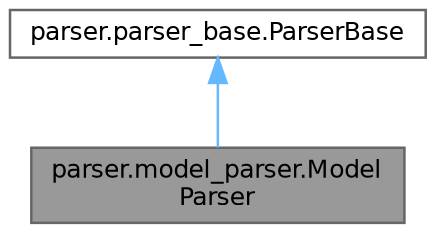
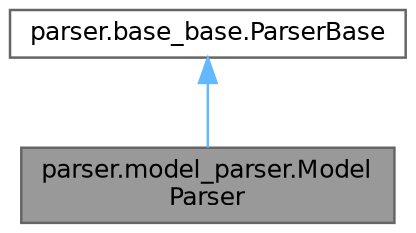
  digraph {
    node [color=gray40 fontname=Helvetica fontsize=10 shape=box style=filled]
    n1 [fillcolor=grey60 fontcolor=black height=0.2 label="parser.model_parser.Model\lParser" width=0.4]
-   n2 [fillcolor=white height=0.2 label="parser.parser_base.ParserBase" width=0.4]
+   n2 [fillcolor=white height=0.2 label="parser.base_base.ParserBase" width=0.4]
    n2 -> n1 [color=steelblue1 dir=back fontname=Helvetica fontsize=10 labelfontname=Helvetica labelfontsize=10 style=solid]
  }
